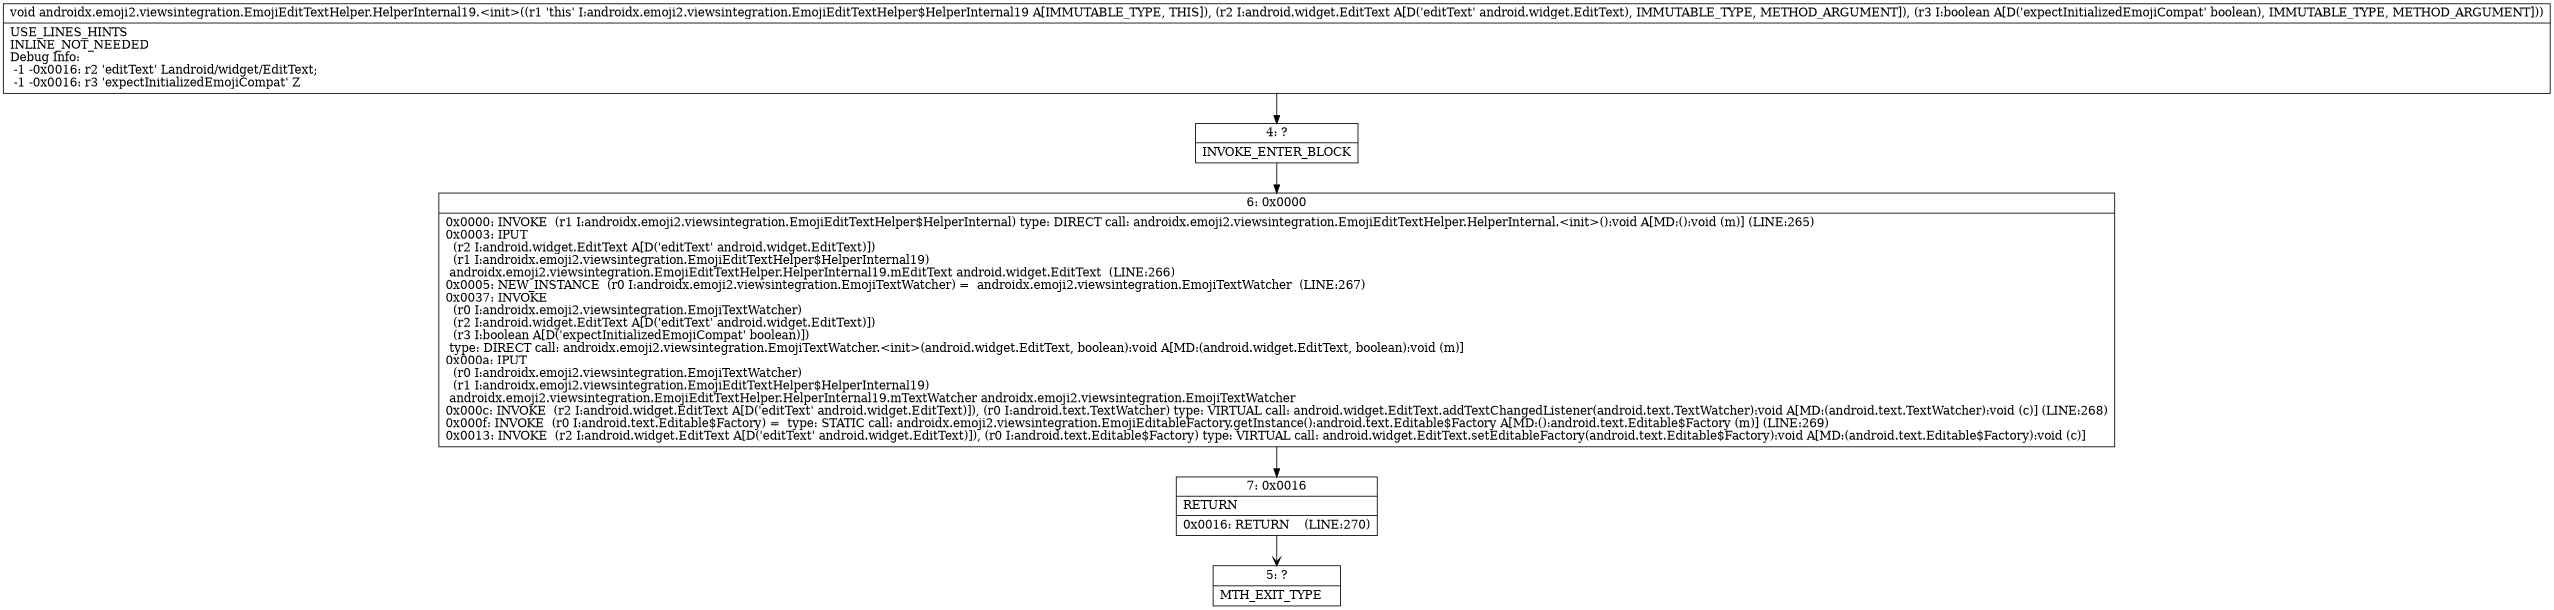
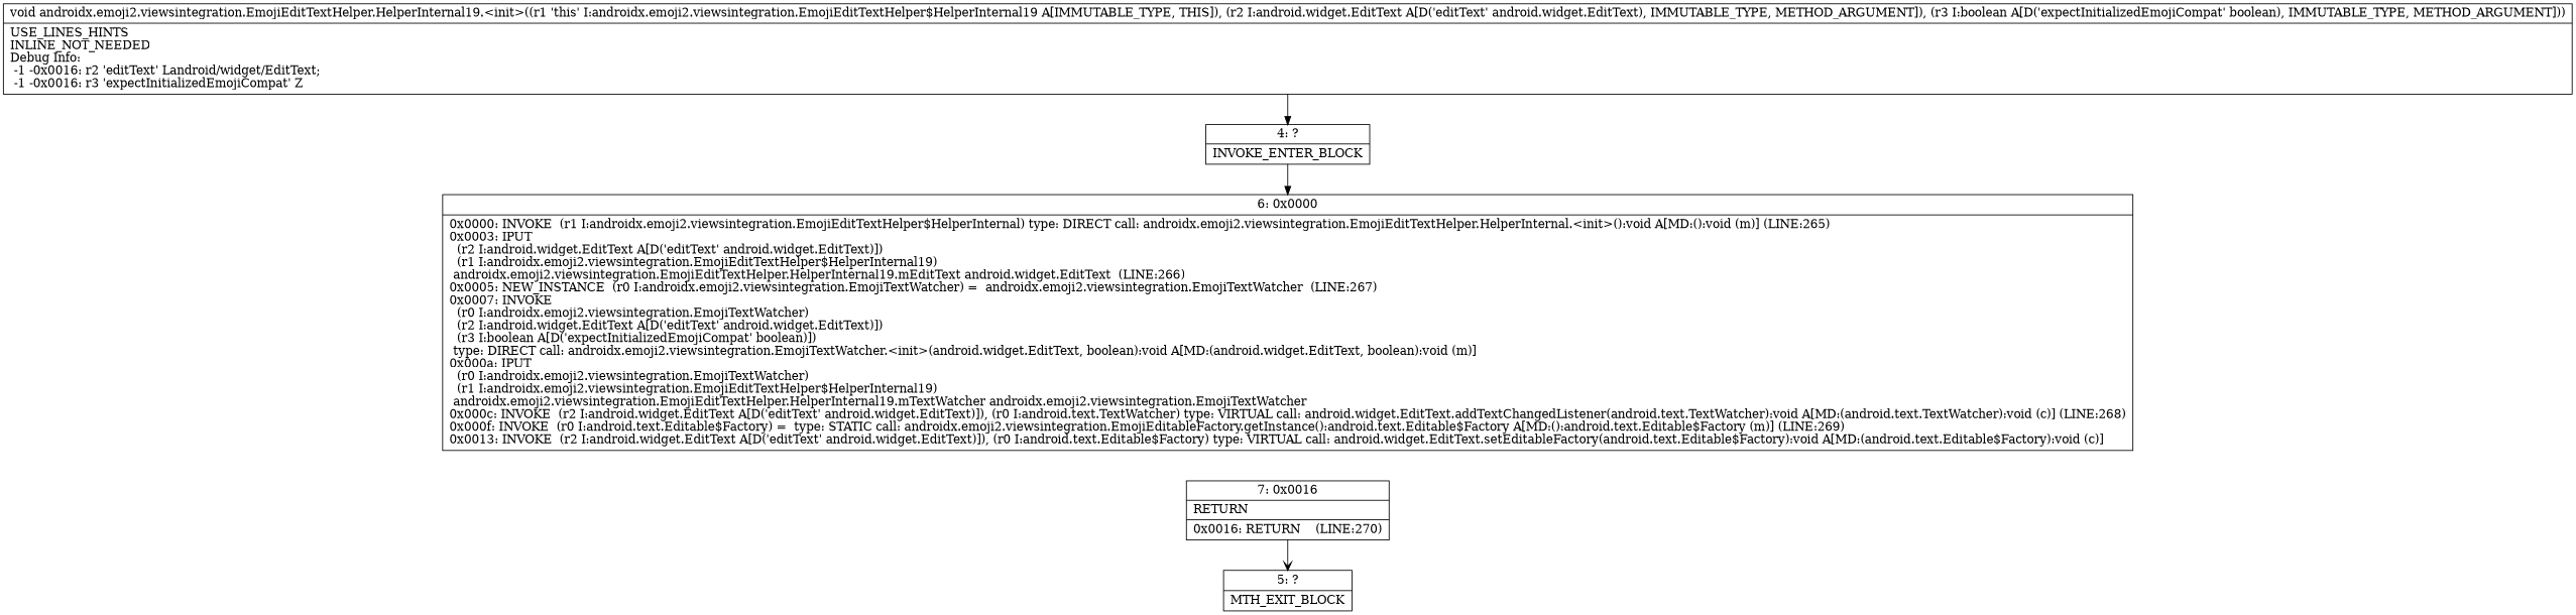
  digraph {
    node [shape=record]
    edge [arrowhead=normal]
    n1 [label="{4\:\ ?|INVOKE_ENTER_BLOCK\l}"]
-   n2 [label="{6\:\ 0x0000|0x0000: INVOKE  (r1 I:androidx.emoji2.viewsintegration.EmojiEditTextHelper$HelperInternal) type: DIRECT call: androidx.emoji2.viewsintegration.EmojiEditTextHelper.HelperInternal.\<init\>():void A[MD:():void (m)] (LINE:265)\l0x0003: IPUT  \l  (r2 I:android.widget.EditText A[D('editText' android.widget.EditText)])\l  (r1 I:androidx.emoji2.viewsintegration.EmojiEditTextHelper$HelperInternal19)\l androidx.emoji2.viewsintegration.EmojiEditTextHelper.HelperInternal19.mEditText android.widget.EditText  (LINE:266)\l0x0005: NEW_INSTANCE  (r0 I:androidx.emoji2.viewsintegration.EmojiTextWatcher) =  androidx.emoji2.viewsintegration.EmojiTextWatcher  (LINE:267)\l0x0037: INVOKE  \l  (r0 I:androidx.emoji2.viewsintegration.EmojiTextWatcher)\l  (r2 I:android.widget.EditText A[D('editText' android.widget.EditText)])\l  (r3 I:boolean A[D('expectInitializedEmojiCompat' boolean)])\l type: DIRECT call: androidx.emoji2.viewsintegration.EmojiTextWatcher.\<init\>(android.widget.EditText, boolean):void A[MD:(android.widget.EditText, boolean):void (m)]\l0x000a: IPUT  \l  (r0 I:androidx.emoji2.viewsintegration.EmojiTextWatcher)\l  (r1 I:androidx.emoji2.viewsintegration.EmojiEditTextHelper$HelperInternal19)\l androidx.emoji2.viewsintegration.EmojiEditTextHelper.HelperInternal19.mTextWatcher androidx.emoji2.viewsintegration.EmojiTextWatcher \l0x000c: INVOKE  (r2 I:android.widget.EditText A[D('editText' android.widget.EditText)]), (r0 I:android.text.TextWatcher) type: VIRTUAL call: android.widget.EditText.addTextChangedListener(android.text.TextWatcher):void A[MD:(android.text.TextWatcher):void (c)] (LINE:268)\l0x000f: INVOKE  (r0 I:android.text.Editable$Factory) =  type: STATIC call: androidx.emoji2.viewsintegration.EmojiEditableFactory.getInstance():android.text.Editable$Factory A[MD:():android.text.Editable$Factory (m)] (LINE:269)\l0x0013: INVOKE  (r2 I:android.widget.EditText A[D('editText' android.widget.EditText)]), (r0 I:android.text.Editable$Factory) type: VIRTUAL call: android.widget.EditText.setEditableFactory(android.text.Editable$Factory):void A[MD:(android.text.Editable$Factory):void (c)]\l}"]
+   n2 [label="{6\:\ 0x0000|0x0000: INVOKE  (r1 I:androidx.emoji2.viewsintegration.EmojiEditTextHelper$HelperInternal) type: DIRECT call: androidx.emoji2.viewsintegration.EmojiEditTextHelper.HelperInternal.\<init\>():void A[MD:():void (m)] (LINE:265)\l0x0003: IPUT  \l  (r2 I:android.widget.EditText A[D('editText' android.widget.EditText)])\l  (r1 I:androidx.emoji2.viewsintegration.EmojiEditTextHelper$HelperInternal19)\l androidx.emoji2.viewsintegration.EmojiEditTextHelper.HelperInternal19.mEditText android.widget.EditText  (LINE:266)\l0x0005: NEW_INSTANCE  (r0 I:androidx.emoji2.viewsintegration.EmojiTextWatcher) =  androidx.emoji2.viewsintegration.EmojiTextWatcher  (LINE:267)\l0x0007: INVOKE  \l  (r0 I:androidx.emoji2.viewsintegration.EmojiTextWatcher)\l  (r2 I:android.widget.EditText A[D('editText' android.widget.EditText)])\l  (r3 I:boolean A[D('expectInitializedEmojiCompat' boolean)])\l type: DIRECT call: androidx.emoji2.viewsintegration.EmojiTextWatcher.\<init\>(android.widget.EditText, boolean):void A[MD:(android.widget.EditText, boolean):void (m)]\l0x000a: IPUT  \l  (r0 I:androidx.emoji2.viewsintegration.EmojiTextWatcher)\l  (r1 I:androidx.emoji2.viewsintegration.EmojiEditTextHelper$HelperInternal19)\l androidx.emoji2.viewsintegration.EmojiEditTextHelper.HelperInternal19.mTextWatcher androidx.emoji2.viewsintegration.EmojiTextWatcher \l0x000c: INVOKE  (r2 I:android.widget.EditText A[D('editText' android.widget.EditText)]), (r0 I:android.text.TextWatcher) type: VIRTUAL call: android.widget.EditText.addTextChangedListener(android.text.TextWatcher):void A[MD:(android.text.TextWatcher):void (c)] (LINE:268)\l0x000f: INVOKE  (r0 I:android.text.Editable$Factory) =  type: STATIC call: androidx.emoji2.viewsintegration.EmojiEditableFactory.getInstance():android.text.Editable$Factory A[MD:():android.text.Editable$Factory (m)] (LINE:269)\l0x0013: INVOKE  (r2 I:android.widget.EditText A[D('editText' android.widget.EditText)]), (r0 I:android.text.Editable$Factory) type: VIRTUAL call: android.widget.EditText.setEditableFactory(android.text.Editable$Factory):void A[MD:(android.text.Editable$Factory):void (c)]\l}"]
    n3 [label="{7\:\ 0x0016|RETURN\l|0x0016: RETURN    (LINE:270)\l}"]
-   n4 [label="{5\:\ ?|MTH_EXIT_TYPE\l}"]
+   n4 [label="{5\:\ ?|MTH_EXIT_BLOCK\l}"]
    n5 [label="{void androidx.emoji2.viewsintegration.EmojiEditTextHelper.HelperInternal19.\<init\>((r1 'this' I:androidx.emoji2.viewsintegration.EmojiEditTextHelper$HelperInternal19 A[IMMUTABLE_TYPE, THIS]), (r2 I:android.widget.EditText A[D('editText' android.widget.EditText), IMMUTABLE_TYPE, METHOD_ARGUMENT]), (r3 I:boolean A[D('expectInitializedEmojiCompat' boolean), IMMUTABLE_TYPE, METHOD_ARGUMENT]))  | USE_LINES_HINTS\lINLINE_NOT_NEEDED\lDebug Info:\l  \-1 \-0x0016: r2 'editText' Landroid\/widget\/EditText;\l  \-1 \-0x0016: r3 'expectInitializedEmojiCompat' Z\l}"]
    n1 -> n2
-   n2 -> n3
    n3 -> n4 [arrowhead=vee]
    n5 -> n1
  }
